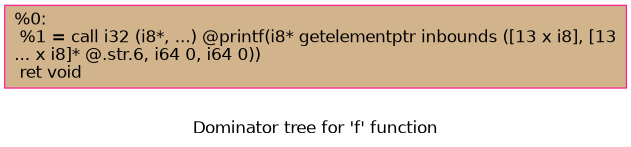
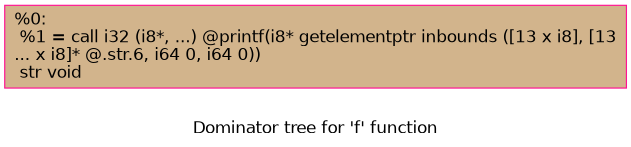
  digraph {
    label="Dominator tree for 'f' function"
    fontname="DejaVu Sans"
-   n1 [label="{%0:\l  %1 = call i32 (i8*, ...) @printf(i8* getelementptr inbounds ([13 x i8], [13\l... x i8]* @.str.6, i64 0, i64 0))\l  ret void\l}" shape=record style=filled fillcolor=tan color=deeppink fontname="DejaVu Sans"]
+   n1 [label="{%0:\l  %1 = call i32 (i8*, ...) @printf(i8* getelementptr inbounds ([13 x i8], [13\l... x i8]* @.str.6, i64 0, i64 0))\l  str void\l}" shape=record style=filled fillcolor=tan color=deeppink fontname="DejaVu Sans"]
  }
